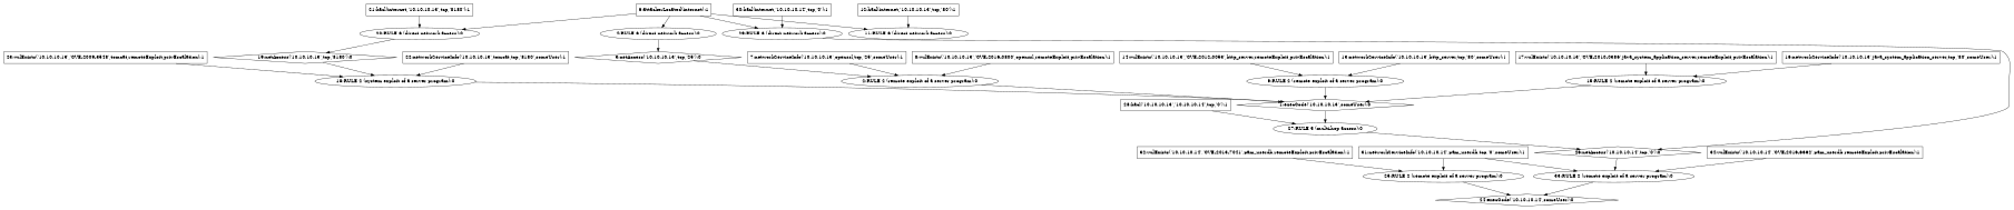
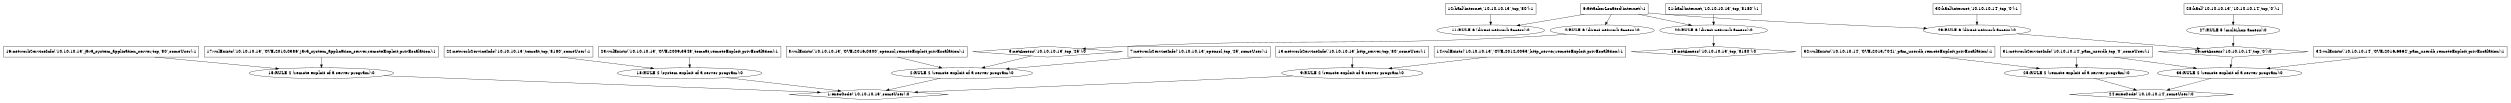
  digraph {
    node [shape=box]
    n1 [label="1:execCode('10.10.10.13',someUser):0" shape=diamond]
    n2 [label="27:RULE 5 (multi-hop access):0" shape=ellipse]
    n3 [label="26:netAccess('10.10.10.14',tcp,'0'):0" shape=diamond]
    n4 [label="2:RULE 2 (remote exploit of a server program):0" shape=ellipse]
    n5 [label="3:netAccess('10.10.10.13',tcp,'25'):0" shape=diamond]
    n6 [label="4:RULE 6 (direct network access):0" shape=ellipse]
    n7 [label="6:attackerLocated(internet):1"]
    n8 [label="11:RULE 6 (direct network access):0" shape=ellipse]
    n9 [label="20:RULE 6 (direct network access):0" shape=ellipse]
    n10 [label="29:RULE 6 (direct network access):0" shape=ellipse]
    n11 [label="19:netAccess('10.10.10.13',tcp,'8180'):0" shape=diamond]
    n12 [label="7:networkServiceInfo('10.10.10.13',openssl,tcp,'25',someUser):1"]
    n13 [label="8:vulExists('10.10.10.13','CVE-2016-0800',openssl,remoteExploit,privEscalation):1"]
    n14 [label="9:RULE 2 (remote exploit of a server program):0" shape=ellipse]
    n15 [label="15:RULE 2 (remote exploit of a server program):0" shape=ellipse]
    n16 [label="12:hacl(internet,'10.10.10.13',tcp,'80'):1"]
    n17 [label="13:networkServiceInfo('10.10.10.13',http_server,tcp,'80',someUser):1"]
    n18 [label="14:vulExists('10.10.10.13','CVE-2012-0053',http_server,remoteExploit,privEscalation):1"]
    n19 [label="16:networkServiceInfo('10.10.10.13',java_system_application_server,tcp,'80',someUser):1"]
    n20 [label="17:vulExists('10.10.10.13','CVE-2010-0386',java_system_application_server,remoteExploit,privEscalation):1"]
    n21 [label="18:RULE 2 (system exploit of a server program):0" shape=ellipse]
    n22 [label="21:hacl(internet,'10.10.10.13',tcp,'8180'):1"]
    n23 [label="22:networkServiceInfo('10.10.10.13',tomcat,tcp,'8180',someUser):1"]
    n24 [label="23:vulExists('10.10.10.13','CVE-2009-3548',tomcat,remoteExploit,privEscalation):1"]
    n25 [label="24:execCode('10.10.10.14',someUser):0" shape=diamond]
    n26 [label="25:RULE 2 (remote exploit of a server program):0" shape=ellipse]
    n27 [label="33:RULE 2 (remote exploit of a server program):0" shape=ellipse]
    n28 [label="28:hacl('10.10.10.13','10.10.10.14',tcp,'0'):1"]
    n29 [label="30:hacl(internet,'10.10.10.14',tcp,'0'):1"]
    n30 [label="31:networkServiceInfo('10.10.10.14',pam_userdb,tcp,'0',someUser):1"]
    n31 [label="32:vulExists('10.10.10.14','CVE-2013-7041',pam_userdb,remoteExploit,privEscalation):1"]
    n32 [label="34:vulExists('10.10.10.14','CVE-2016-6662',pam_userdb,remoteExploit,privEscalation):1"]
-   n1 -> n2
    n2 -> n3
    n3 -> n27
    n4 -> n1
    n5 -> n4
    n6 -> n5
    n7 -> n6
    n7 -> n8
    n7 -> n9
    n7 -> n10
    n9 -> n11
    n10 -> n3
-   n11 -> n21
    n12 -> n4
    n13 -> n4
    n14 -> n1
    n15 -> n1
    n16 -> n8
    n17 -> n14
    n18 -> n14
    n19 -> n15
    n20 -> n15
    n21 -> n1
    n22 -> n9
    n23 -> n21
    n24 -> n21
    n26 -> n25
    n27 -> n25
    n28 -> n2
    n29 -> n10
    n30 -> n26
    n30 -> n27
    n31 -> n26
    n32 -> n27
  }
